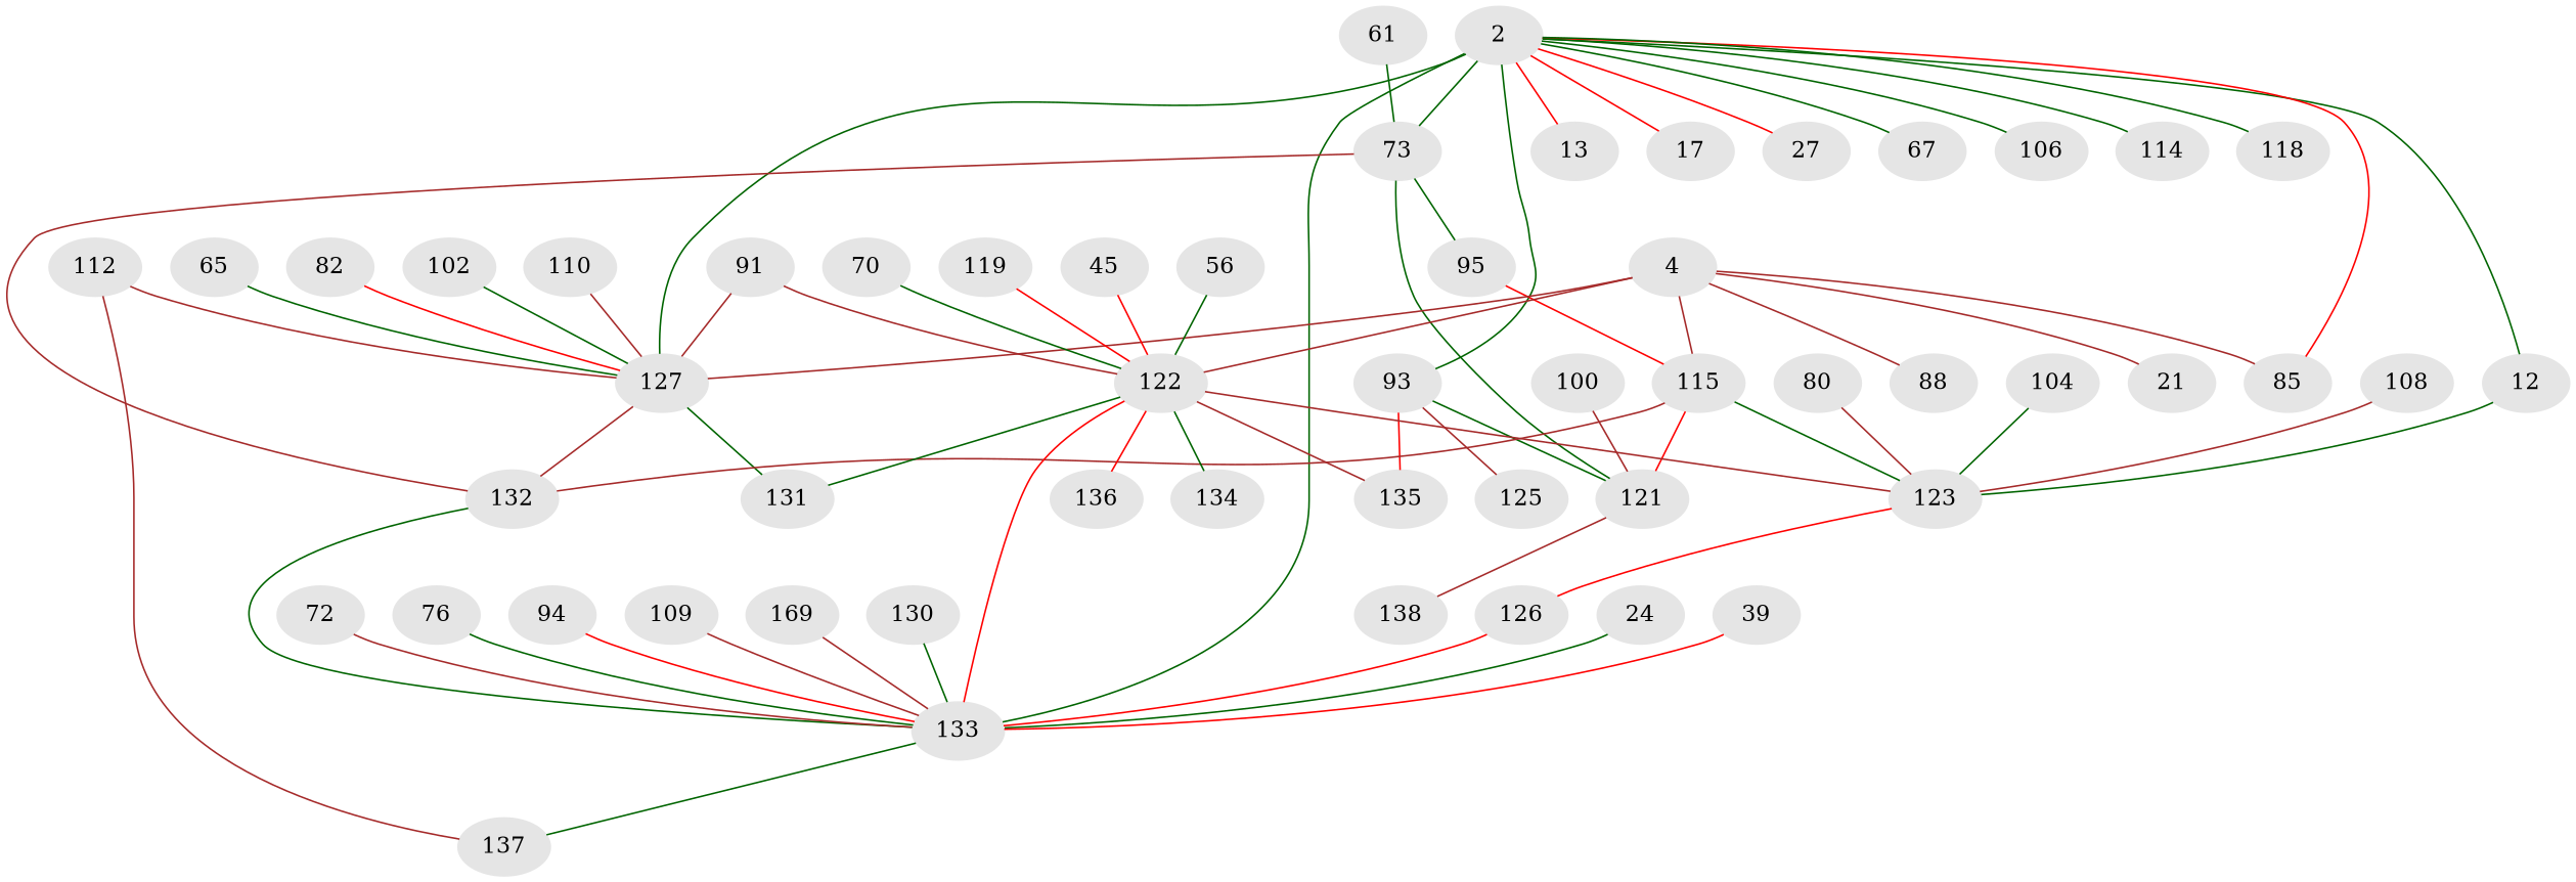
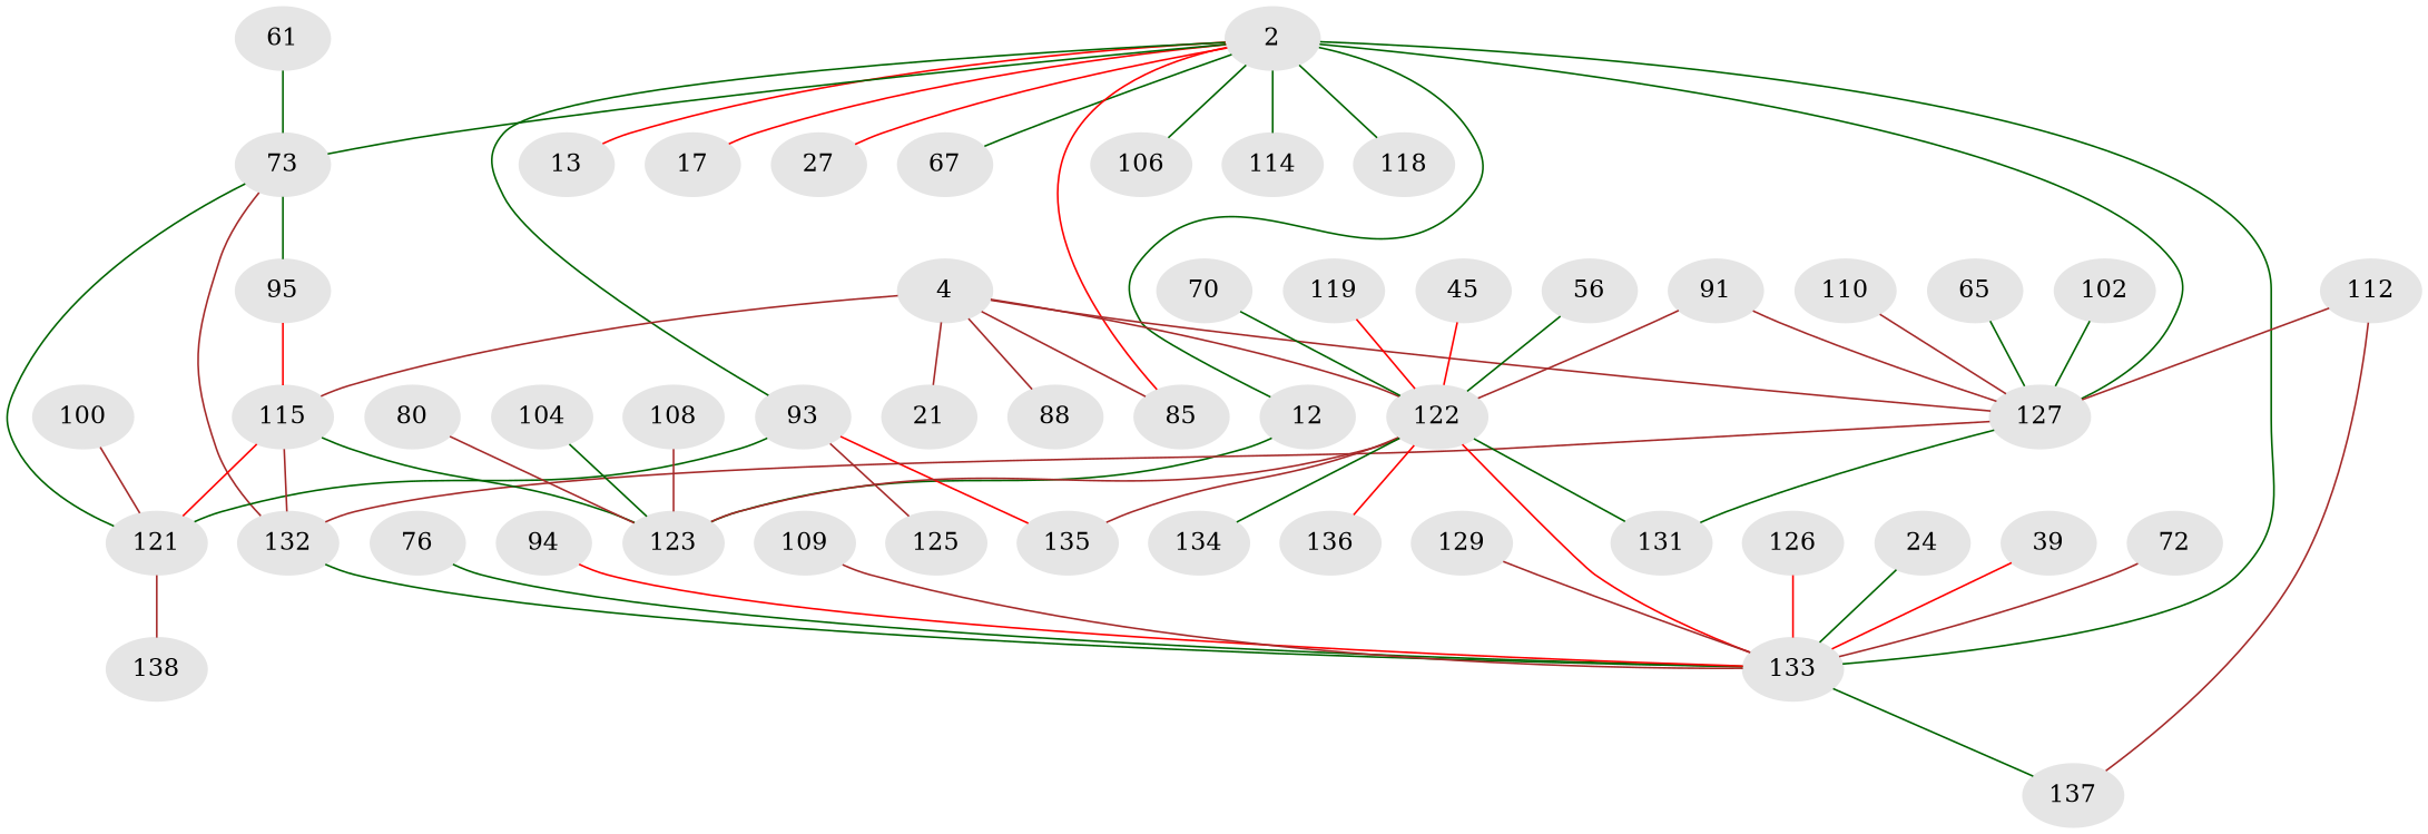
  graph {
    node [color=gray90 style=filled]
    edge [color=darkgreen]
    2
    12
    13
    17
    27
    67
    73 [super="+42+26"]
    85
    93 [super="+81+30"]
    106
    114
    118
    127 [super="+3+20+15+35+60+74+77"]
    133 [super="+8+14+47+7"]
    123 [super="+31+1"]
    95
    121 [super="+98+99"]
    132 [super="+111"]
    125
    135 [super="+128"]
    126
    131 [super="+66+101+103"]
    137 [super="+97+107"]
    4
    21
    88 [super="+87"]
    115 [super="+75+69"]
    122 [super="+33+58+86+105+117"]
    134
    136
    24
    39
    45
    56
    61
    65
    70
    72
    138
    76
    80
-   82
    91 [super="+41+44"]
    94
    100
    102
    104
    108 [super="+84"]
    109
    110
    112 [super="+34"]
    119
-   129 [super="+120" label=169]
-   130 [super="+63"]
+   129 [super="+120"]
    2 -- 12
    2 -- 13 [color=red]
    2 -- 17 [color=red]
    2 -- 27 [color=red]
    2 -- 67
    2 -- 73 [weight=2]
    2 -- 85 [color=red]
    2 -- 93
    2 -- 106
    2 -- 114
    2 -- 118
    2 -- 127 [weight=4]
    2 -- 133 [weight=3]
    12 -- 123 [weight=3]
    73 -- 95
    73 -- 121
    73 -- 132 [color=brown]
    93 -- 121 [weight=2]
    93 -- 125 [color=brown]
    93 -- 135 [color=red]
    127 -- 132 [color=brown]
    127 -- 131
    133 -- 137
-   123 -- 126 [color=red]
    95 -- 115 [color=red]
    121 -- 138 [color=brown]
    132 -- 133
    126 -- 133 [color=red]
    4 -- 85 [color=brown]
    4 -- 127 [color=brown]
    4 -- 21 [color=brown]
    4 -- 88 [color=brown]
    4 -- 115 [color=brown weight=2]
    4 -- 122 [color=brown weight=4]
    115 -- 123 [weight=2]
    115 -- 121 [color=red]
    115 -- 132 [color=brown]
    122 -- 133 [color=red weight=2]
    122 -- 123 [color=brown]
    122 -- 135 [color=brown]
    122 -- 131
    122 -- 134
    122 -- 136 [color=red]
    24 -- 133
    39 -- 133 [color=red]
    45 -- 122 [color=red]
    56 -- 122
    61 -- 73
    65 -- 127
    70 -- 122
    72 -- 133 [color=brown]
    76 -- 133
    80 -- 123 [color=brown]
-   82 -- 127 [color=red]
    91 -- 127 [color=brown]
    91 -- 122 [color=brown]
    94 -- 133 [color=red]
    100 -- 121 [color=brown]
    102 -- 127
    104 -- 123
    108 -- 123 [color=brown]
    109 -- 133 [color=brown]
    110 -- 127 [color=brown]
    112 -- 127 [color=brown]
    112 -- 137 [color=brown]
    119 -- 122 [color=red]
    129 -- 133 [color=brown]
-   130 -- 133
  }
